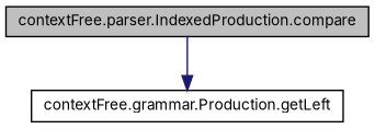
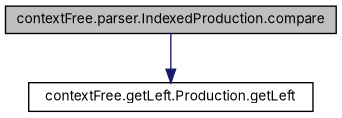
  digraph {
    rankdir=TB
    fontname=Inter
    node [color=black fontname=Inter fontsize=10 shape=record style=filled]
    n1 [fillcolor=grey75 fontcolor=black height=0.2 label="contextFree.parser.IndexedProduction.compare" width=0.4]
-   n2 [fillcolor=white height=0.2 label="contextFree.grammar.Production.getLeft" width=0.4]
+   n2 [fillcolor=white height=0.2 label="contextFree.getLeft.Production.getLeft" width=0.4]
    n1 -> n2 [color=midnightblue fontname=Inter fontsize=10 labelfontname=Helvetica labelfontsize=10 style=solid]
  }
